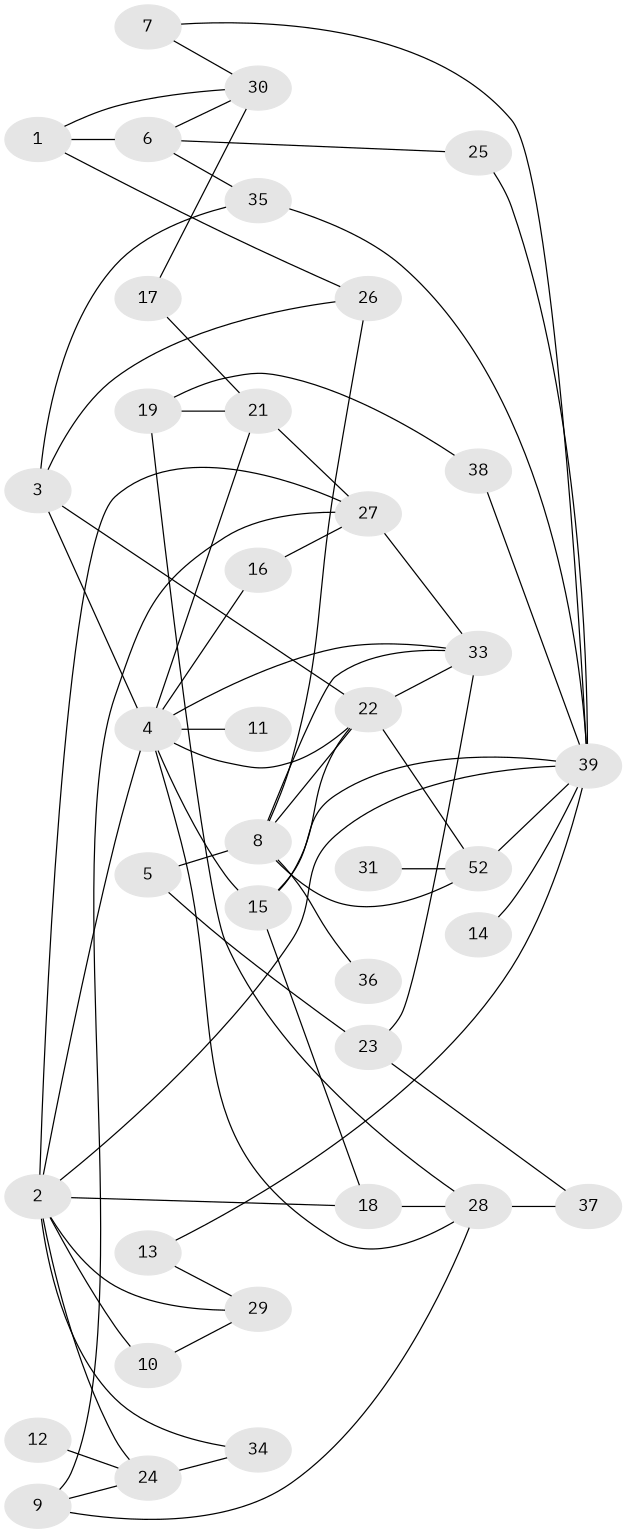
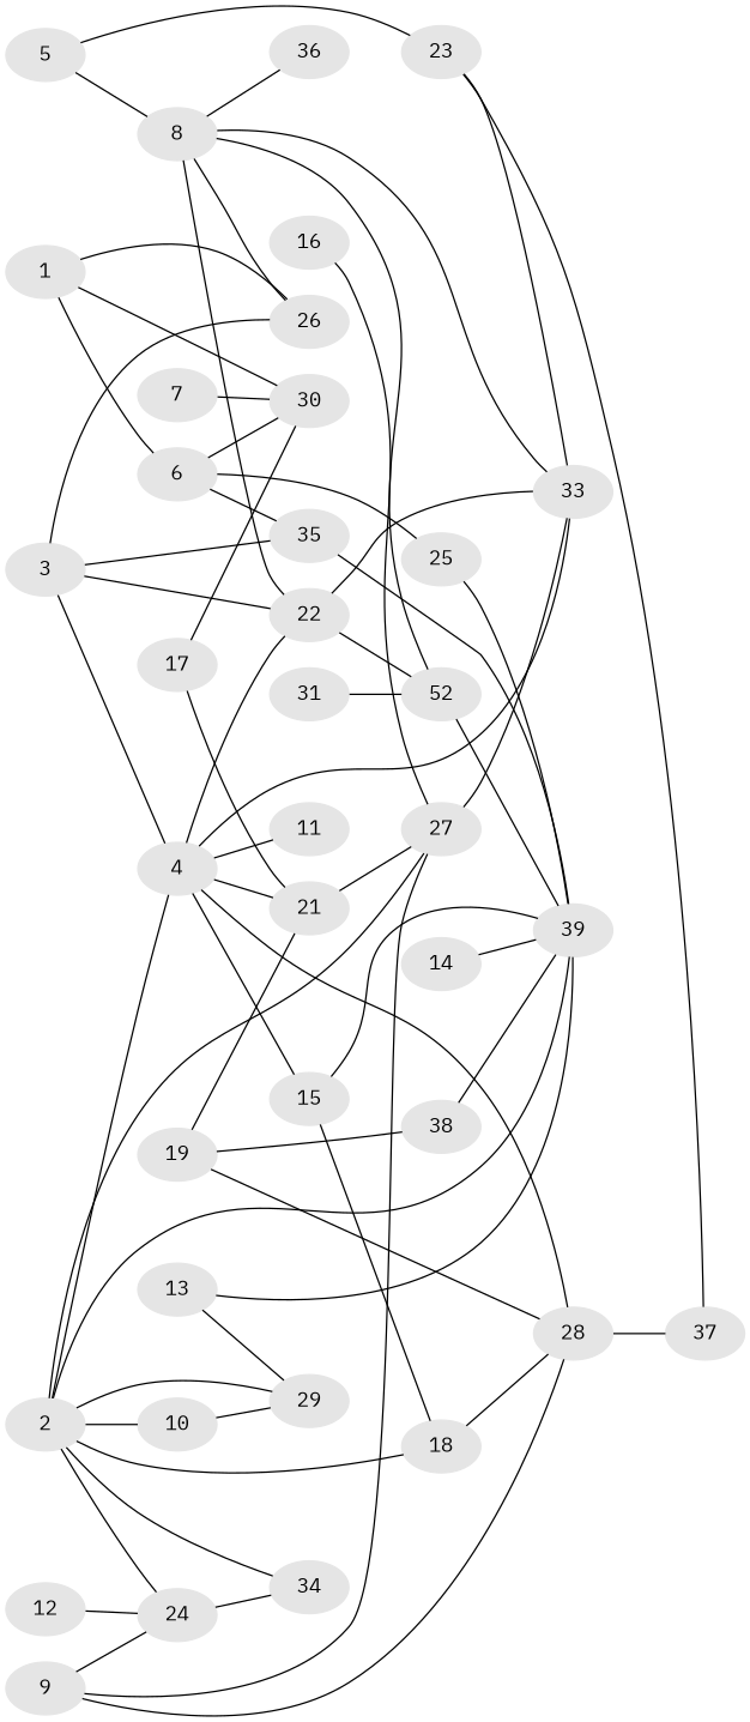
  graph {
    fontname="IBM Plex Mono"
    rankdir=LR
    node [color=gray90 fontname="IBM Plex Mono" style=filled]
    edge [fontname="IBM Plex Mono" weight=1.0]
    1
    6
    26
    30
    35
    25
    2
    4
    10
    18
    24
    27
    29
    34
    39
    33
    22
    11
    15
    16
    21
    28
    3
    n24 [label=52]
    37
    5
    8
    23
    36
    7
    9
    12
    13
    14
    17
    19
    38
    31
    1 -- 6
    1 -- 26
    1 -- 30
    6 -- 30
    6 -- 35
    6 -- 25
    35 -- 39
    25 -- 39
    2 -- 4
    2 -- 10
    2 -- 18 [weight=2.0]
    2 -- 24
    2 -- 27
    2 -- 29
    2 -- 34
    2 -- 39
    4 -- 33
    4 -- 22
    4 -- 11
    4 -- 15
-   4 -- 16
    4 -- 21
    4 -- 28
    10 -- 29
    18 -- 28
    24 -- 34
    27 -- 33
    22 -- 33
    22 -- n24
    15 -- 18
    15 -- 39
-   15 -- 22
    16 -- 27
    21 -- 27
    28 -- 37 [weight=2.0]
    3 -- 26
    3 -- 35
    3 -- 4
    3 -- 22
    n24 -- 39
    5 -- 8
    5 -- 23
    8 -- 26
    8 -- 33
    8 -- 22
    8 -- n24
    8 -- 36
    23 -- 33
    23 -- 37
    7 -- 30
-   7 -- 39
    9 -- 24
    9 -- 27
    9 -- 28
    12 -- 24
    13 -- 29
    13 -- 39
    14 -- 39
    17 -- 30 [weight=3.0]
    17 -- 21
    19 -- 21
    19 -- 28
    19 -- 38
    38 -- 39
    31 -- n24
  }
